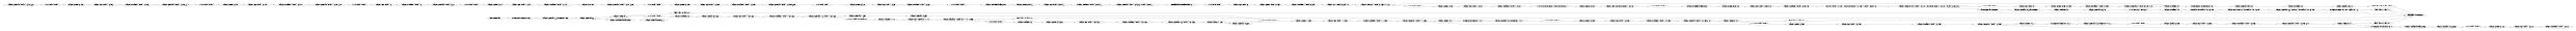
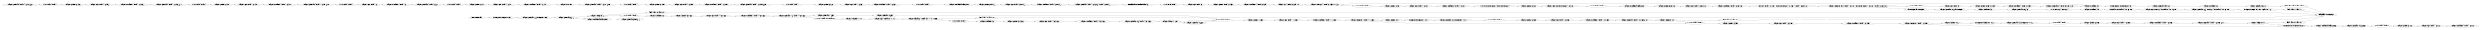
  digraph {
    fontname="DejaVu Sans Mono"
    rankdir=LR
    node [fontname="DejaVu Sans Mono"]
    edge [fontname="DejaVu Sans Mono"]
    n1 [label="(<operator>.assignment,v4 = Curl_ccalloc(1, 336))"]
    n2 [label="(<operator>.assignment,v5 = v4)"]
    n3 [label="(<operator>.indirectIndexAccess,a1[188])"]
    n4 [label="(<operator>.logicalNot,!v4)"]
    n5 [label="(Curl_ccalloc,Curl_ccalloc(1, 336))"]
    n6 [label="(<operator>.assignment,a1[188] = v4)"]
    n7 [label="(RETURN,return 27;,return 27;)"]
    n8 [label="(UNKNOWN,_DWORD *,_DWORD *)"]
    n9 [label="(METHOD_RETURN,int __fastcall)"]
    n10 [label="(<operator>.indirection,*a1)"]
    n11 [label="(<operator>.assignment,v7 = *(_DWORD *)(*a1 + 1576))"]
    n12 [label="(UNKNOWN,unsigned int,unsigned int)"]
    n13 [label="(<operator>.assignment,v7 = 512)"]
    n14 [label="(<operator>.subtraction,v7 - 8)"]
    n15 [label="(<operator>.assignment,v8 = 512)"]
    n16 [label="(<operator>.indirection,*(_DWORD *)(*a1 + 1576))"]
    n17 [label="(<operator>.cast,(_DWORD *)(*a1 + 1576))"]
    n18 [label="(<operator>.addition,*a1 + 1576)"]
    n19 [label="(<operator>.greaterThan,(unsigned int)(v7 - 8) > 0xFFB0)"]
    n20 [label="(RETURN,return 71;,return 71;)"]
    n21 [label="(UNKNOWN,_DWORD *,_DWORD *)"]
    n22 [label="(<operator>.indirection,*a1)"]
    n23 [label="(<operator>.cast,(unsigned int)(v7 - 8))"]
    n24 [label="(<operator>.assignment,v8 = *(_DWORD *)(*a1 + 1576))"]
    n25 [label="(<operator>.lessThan,v7 < 512)"]
    n26 [label="(<operator>.assignment,v8 = 512)"]
    n27 [label="(UNKNOWN,_DWORD *,_DWORD *)"]
    n28 [label="(<operator>.indirection,*(_DWORD *)(*a1 + 1576))"]
    n29 [label="(<operator>.cast,(_DWORD *)(*a1 + 1576))"]
    n30 [label="(<operator>.addition,*a1 + 1576)"]
    n31 [label="(<operator>.addition,v4 + 328)"]
    n32 [label="(<operator>.logicalNot,!*(_DWORD *)(v4 + 328))"]
    n33 [label="(<operator>.addition,v8 + 4)"]
    n34 [label="(UNKNOWN,_DWORD *,_DWORD *)"]
    n35 [label="(Curl_ccalloc,Curl_ccalloc(1, v8 + 4))"]
    n36 [label="(<operator>.addition,v5 + 332)"]
    n37 [label="(<operator>.indirection,*(_DWORD *)(v4 + 328))"]
    n38 [label="(<operator>.cast,(_DWORD *)(v4 + 328))"]
    n39 [label="(<operator>.assignment,v11 = Curl_ccalloc(1, v8 + 4))"]
    n40 [label="(UNKNOWN,_DWORD *,_DWORD *)"]
    n41 [label="(<operator>.addition,v5 + 328)"]
    n42 [label="(<operator>.assignment,*(_DWORD *)(v5 + 328) = v11)"]
    n43 [label="(<operator>.logicalNot,!v11)"]
    n44 [label="(RETURN,return 27;,return 27;)"]
    n45 [label="(<operator>.indirection,*(_DWORD *)(v5 + 328))"]
    n46 [label="(<operator>.cast,(_DWORD *)(v5 + 328))"]
    n47 [label="(<operator>.logicalNot,!*(_DWORD *)(v5 + 332))"]
    n48 [label="(<operator>.addition,v8 + 4)"]
-   n49 [label="(Curl_fastcall,Curl_conncontrol(a1, 1))"]
+   n49 [label="(Curl_conncontrol,Curl_conncontrol(a1, 1))"]
    n50 [label="(Curl_ccalloc,Curl_ccalloc(1, v8 + 4))"]
    n51 [label="(<operator>.indirectIndexAccess,a1[105])"]
    n52 [label="(<operator>.indirection,*(_DWORD *)(v5 + 332))"]
    n53 [label="(<operator>.cast,(_DWORD *)(v5 + 332))"]
    n54 [label="(<operator>.assignment,v9 = Curl_ccalloc(1, v8 + 4))"]
    n55 [label="(UNKNOWN,_DWORD *,_DWORD *)"]
    n56 [label="(<operator>.addition,v5 + 332)"]
    n57 [label="(<operator>.assignment,*(_DWORD *)(v5 + 332) = v9)"]
    n58 [label="(<operator>.logicalNot,!v9)"]
    n59 [label="(RETURN,return 27;,return 27;)"]
    n60 [label="(<operator>.indirection,*(_DWORD *)(v5 + 332))"]
    n61 [label="(<operator>.cast,(_DWORD *)(v5 + 332))"]
    n62 [label="(<operator>.assignment,v10 = a1[105])"]
    n63 [label="(UNKNOWN,_DWORD *,_DWORD *)"]
    n64 [label="(<operator>.addition,v5 + 16)"]
    n65 [label="(<operator>.assignment,*(_DWORD *)(v5 + 16) = a1)"]
    n66 [label="(UNKNOWN,_DWORD *,_DWORD *)"]
    n67 [label="(<operator>.addition,v5 + 324)"]
    n68 [label="(<operator>.indirection,*(_DWORD *)(v5 + 16))"]
    n69 [label="(<operator>.cast,(_DWORD *)(v5 + 16))"]
    n70 [label="(<operator>.assignment,*(_DWORD *)(v5 + 324) = v7)"]
    n71 [label="(UNKNOWN,_DWORD *,_DWORD *)"]
    n72 [label="(<operator>.addition,v5 + 20)"]
    n73 [label="(<operator>.indirection,*(_DWORD *)(v5 + 324))"]
    n74 [label="(<operator>.cast,(_DWORD *)(v5 + 324))"]
    n75 [label="(<operator>.assignment,*(_DWORD *)(v5 + 20) = v10)"]
    n76 [label="(UNKNOWN,_DWORD *,_DWORD *)"]
    n77 [label="(<operator>.cast,(_DWORD *)v5)"]
    n78 [label="(<operator>.indirection,*(_DWORD *)(v5 + 20))"]
    n79 [label="(<operator>.cast,(_DWORD *)(v5 + 20))"]
    n80 [label="(<operator>.assignment,*(_DWORD *)v5 = 0)"]
    n81 [label="(UNKNOWN,_DWORD *,_DWORD *)"]
    n82 [label="(<operator>.addition,v5 + 8)"]
    n83 [label="(<operator>.indirection,*(_DWORD *)v5)"]
    n84 [label="(<operator>.assignment,*(_DWORD *)(v5 + 8) = -100)"]
    n85 [label="(UNKNOWN,_DWORD *,_DWORD *)"]
    n86 [label="(<operator>.addition,v5 + 320)"]
    n87 [label="(<operator>.indirection,*(_DWORD *)(v5 + 8))"]
    n88 [label="(<operator>.minus,-100)"]
    n89 [label="(<operator>.cast,(_DWORD *)(v5 + 8))"]
    n90 [label="(<operator>.assignment,*(_DWORD *)(v5 + 320) = 512)"]
    n91 [label="(UNKNOWN,_WORD *,_WORD *)"]
    n92 [label="(<operator>.addition,v5 + 52)"]
    n93 [label="(<operator>.indirection,*(_DWORD *)(v5 + 320))"]
    n94 [label="(<operator>.cast,(_DWORD *)(v5 + 320))"]
    n95 [label="(<operator>.assignment,*(_WORD *)(v5 + 52) = *(_DWORD *)(a1[20] + 4))"]
    n96 [label="(tftp_set_timeouts,tftp_set_timeouts(v5))"]
    n97 [label="(UNKNOWN,_BYTE *,_BYTE *)"]
    n98 [label="(<operator>.indirection,*(_WORD *)(v5 + 52))"]
    n99 [label="(UNKNOWN,_DWORD *,_DWORD *)"]
    n100 [label="(<operator>.indirectIndexAccess,a1[20])"]
    n101 [label="(<operator>.cast,(_WORD *)(v5 + 52))"]
    n102 [label="(<operator>.indirection,*(_DWORD *)(a1[20] + 4))"]
    n103 [label="(<operator>.cast,(_DWORD *)(a1[20] + 4))"]
    n104 [label="(<operator>.addition,a1[20] + 4)"]
    n105 [label="(<operator>.cast,(_BYTE *)a1)"]
    n106 [label="(<operator>.notEquals,(*((_BYTE *)a1 + 591) & 2) != 0)"]
    n107 [label="(UNKNOWN,_DWORD *,_DWORD *)"]
    n108 [label="(<operator>.indirection,*a1)"]
    n109 [label="(<operator>.addition,v5 + 20)"]
    n110 [label="(Curl_pgrsStartNow,Curl_pgrsStartNow(*a1))"]
    n111 [label="(<operator>.and,*((_BYTE *)a1 + 591) & 2)"]
    n112 [label="(<operator>.indirection,*((_BYTE *)a1 + 591))"]
    n113 [label="(<operator>.addition,(_BYTE *)a1 + 591)"]
    n114 [label="(<operator>.logicalNot,!bind(*(_DWORD *)(v5 + 20), (const struct sockaddr *)(v5 + 52), *(_DWORD *)(a1[20] + 16)))"]
    n115 [label="(UNKNOWN,_BYTE *,_BYTE *)"]
    n116 [label="(_errno_location,_errno_location())"]
    n117 [label="(<operator>.cast,(_BYTE *)a1)"]
    n118 [label="(<operator>.assignment,v12 = _errno_location())"]
    n119 [label="(bind,bind(*(_DWORD *)(v5 + 20), (const struct sockaddr *)(v5 + 52), *(_DWORD *)(a1[20] + 16)))"]
    n120 [label="(<operator>.indirection,*(_DWORD *)(v5 + 20))"]
    n121 [label="(UNKNOWN,const struct sockaddr *,const struct sockaddr *)"]
    n122 [label="(<operator>.addition,v5 + 52)"]
    n123 [label="(<operator>.cast,(_DWORD *)(v5 + 20))"]
    n124 [label="(<operator>.cast,(const struct sockaddr *)(v5 + 52))"]
    n125 [label="(UNKNOWN,_DWORD *,_DWORD *)"]
    n126 [label="(<operator>.indirectIndexAccess,a1[20])"]
    n127 [label="(<operator>.indirection,*(_DWORD *)(a1[20] + 16))"]
    n128 [label="(<operator>.cast,(_DWORD *)(a1[20] + 16))"]
    n129 [label="(<operator>.addition,a1[20] + 16)"]
    n130 [label="(<operators>.assignmentOr,*((_BYTE *)a1 + 591) |= 2u)"]
    n131 [label="(<operator>.indirection,*((_BYTE *)a1 + 591))"]
    n132 [label="(<operator>.addition,(_BYTE *)a1 + 591)"]
    n133 [label="(<operator>.assignment,result = 0)"]
    n134 [label="(<operator>.indirection,*a2)"]
    n135 [label="(<operator>.assignment,*a2 = 1)"]
    n136 [label="(RETURN,return result;,return result;)"]
    n137 [label="(<operator>.indirection,*a1)"]
    n138 [label="(<operator>.assignment,v13 = *a1)"]
    n139 [label="(UNKNOWN,const char *,const char *)"]
    n140 [label="(<operator>.indirection,*v12)"]
    n141 [label="(<operator>.assignment,v14 = (const char *)Curl_strerror(*v12, v15, 128))"]
    n142 [label="(Curl_failf,Curl_failf(v13, \"bind() failed; %s\", v14))"]
    n143 [label="(RETURN,return 7;,return 7;)"]
    n144 [label="(<operator>.cast,(const char *)Curl_strerror(*v12, v15, 128))"]
    n145 [label="(Curl_strerror,Curl_strerror(*v12, v15, 128))"]
    n146 [label="(METHOD,tftp_connect)"]
    n1 -> n2
    n2 -> n3
    n2 -> n4
    n3 -> n6
    n4 -> n7
    n4 -> n8
    n5 -> n1
    n7 -> n9
    n8 -> n10
    n10 -> n18
    n11 -> n12
    n11 -> n13
    n12 -> n14
    n13 -> n15
    n14 -> n23
    n15 -> n27
    n16 -> n11
    n17 -> n16
    n18 -> n17
    n19 -> n20
    n19 -> n21
    n20 -> n9
    n21 -> n22
    n22 -> n30
    n23 -> n19
    n24 -> n25
    n25 -> n26
    n25 -> n27
    n26 -> n27
    n27 -> n31
    n28 -> n24
    n29 -> n28
    n30 -> n29
    n31 -> n38
    n32 -> n33
    n32 -> n34
    n33 -> n35
    n34 -> n36
    n35 -> n39
    n36 -> n53
    n37 -> n32
    n38 -> n37
    n39 -> n40
    n40 -> n41
    n41 -> n46
    n42 -> n43
    n43 -> n34
    n43 -> n44
    n44 -> n9
    n45 -> n42
    n46 -> n45
    n47 -> n48
    n47 -> n49
    n48 -> n50
    n49 -> n51
    n50 -> n54
    n51 -> n62
    n52 -> n47
    n53 -> n52
    n54 -> n55
    n55 -> n56
    n56 -> n61
    n57 -> n58
    n58 -> n49
    n58 -> n59
    n59 -> n9
    n60 -> n57
    n61 -> n60
    n62 -> n63
    n63 -> n64
    n64 -> n69
    n65 -> n66
    n66 -> n67
    n67 -> n74
    n69 -> n68
    n70 -> n71
    n71 -> n72
    n72 -> n79
    n73 -> n70
    n74 -> n73
    n75 -> n76
    n76 -> n77
    n77 -> n83
    n78 -> n75
    n79 -> n78
    n80 -> n81
    n81 -> n82
    n82 -> n89
    n83 -> n80
    n84 -> n85
    n85 -> n86
    n86 -> n94
    n87 -> n88
    n88 -> n84
    n89 -> n87
    n90 -> n91
    n91 -> n92
    n92 -> n101
    n93 -> n90
    n94 -> n93
    n95 -> n96
    n96 -> n97
    n97 -> n105
    n98 -> n99
    n99 -> n100
    n100 -> n104
    n101 -> n98
    n102 -> n95
    n103 -> n102
    n104 -> n103
    n105 -> n113
    n106 -> n107
    n106 -> n108
    n107 -> n109
    n108 -> n110
    n109 -> n123
    n110 -> n133
    n111 -> n106
    n112 -> n111
    n113 -> n112
    n114 -> n115
    n114 -> n116
    n115 -> n117
    n116 -> n118
    n117 -> n132
    n118 -> n137
    n119 -> n114
    n120 -> n121
    n121 -> n122
    n122 -> n124
    n123 -> n120
    n124 -> n125
    n125 -> n126
    n126 -> n129
    n127 -> n119
    n128 -> n127
    n129 -> n128
    n130 -> n108
    n131 -> n130
    n132 -> n131
    n133 -> n134
    n134 -> n135
    n135 -> n136
    n136 -> n9
    n137 -> n138
    n138 -> n139
    n139 -> n140
    n140 -> n145
    n141 -> n142
    n142 -> n143
    n143 -> n9
    n144 -> n141
    n145 -> n144
    n146 -> n5
  }
